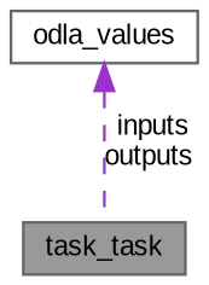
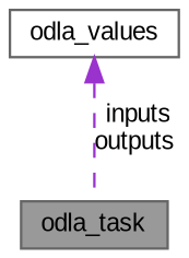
  digraph {
    fontname="Liberation Sans"
    node [color=gray40 fontname="Liberation Sans" fontsize=10 shape=box style=filled]
-   n1 [fillcolor=grey60 fontcolor=black height=0.2 label=task_task width=0.4]
+   n1 [fillcolor=grey60 fontcolor=black height=0.2 label=odla_task width=0.4]
    n2 [fillcolor=white height=0.2 label=odla_values width=0.4]
    n2 -> n1 [color=darkorchid3 dir=back fontname="Liberation Sans" fontsize=10 label=" inputs\noutputs" labelfontname=Helvetica labelfontsize=10 style=dashed]
  }
